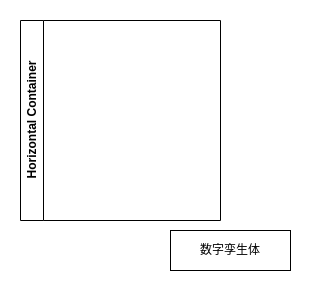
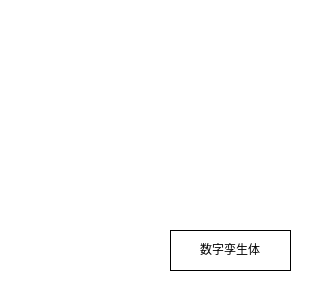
  <mxCell id="0" />
  <mxCell id="1" parent="0" />
  <mxCell id="2" value="数字孪生体" style="rounded=0;whiteSpace=wrap;html=1;" vertex="1" parent="1"><mxGeometry x="170" y="230" width="120" height="40" as="geometry" /></mxCell>
- <mxCell id="3" value="Horizontal Container" style="swimlane;horizontal=0;whiteSpace=wrap;html=1;" vertex="1" parent="1"><mxGeometry x="20" y="20" width="200" height="200" as="geometry" /></mxCell>
